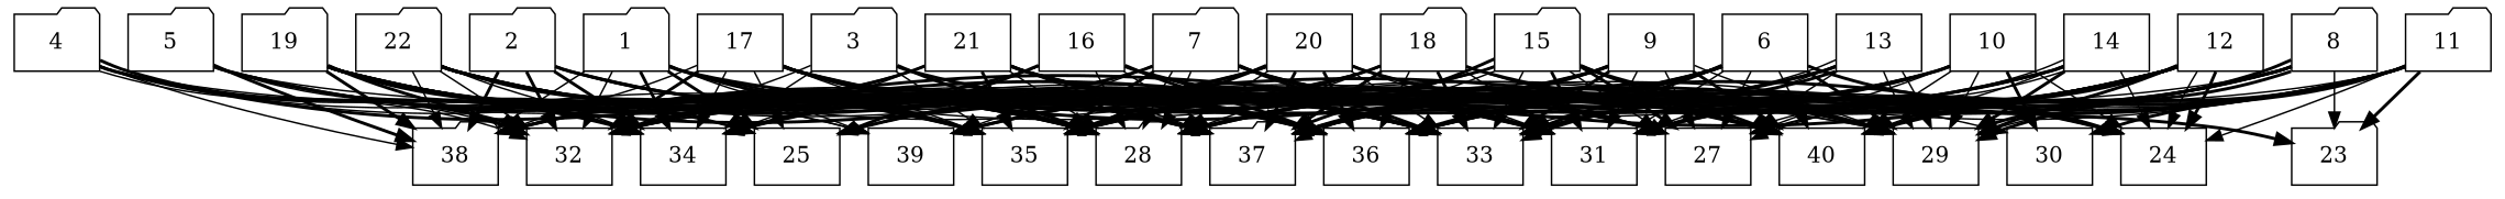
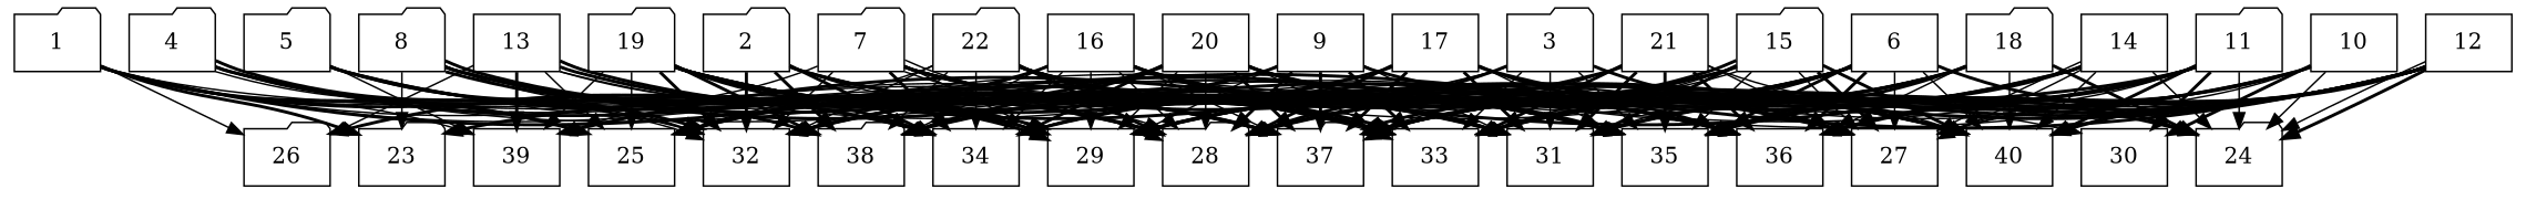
  digraph {
    node [alpha=0.10 shape=box]
    edge [style=solid]
    1 [expect_size=39403520 shape=folder]
    23 [alpha=0.07 expect_size=5502976 shape=folder]
    25 [alpha=0.17 expect_size=15030272]
+   26 [alpha=0.00 expect_size=16391168 shape=folder]
    30 [expect_size=13340672]
    31 [alpha=0.14 expect_size=16794624]
    32 [expect_size=35636224]
    34 [alpha=0.11 expect_size=8246272]
    35 [alpha=0.12 expect_size=46216192]
    37 [alpha=0.06 expect_size=38625280 shape=folder]
    38 [alpha=0.03 expect_size=46940160 shape=folder]
    39 [alpha=0.01 expect_size=39040000]
    2 [alpha=0.14 expect_size=22032384 shape=folder]
    29 [alpha=0.08 expect_size=38298624]
    33 [alpha=0.11 expect_size=39469056]
    3 [alpha=0.14 expect_size=32380928 shape=folder]
    27 [alpha=0.04 expect_size=42167296]
    28 [alpha=0.17 expect_size=12762112 shape=folder]
    4 [alpha=0.01 expect_size=15119360 shape=folder]
    5 [alpha=0.16 expect_size=31432704 shape=folder]
    36 [alpha=0.08 expect_size=38011904]
    6 [alpha=0.04 expect_size=13046784]
-   24 [alpha=0.16 expect_size=30099456]
+   24 [alpha=0.16 expect_size=30099456 shape=folder]
    40 [alpha=0.03 expect_size=10593280]
    7 [alpha=0.19 expect_size=51312640 shape=folder]
    8 [alpha=0.01 expect_size=28512256 shape=folder]
    9 [alpha=0.04 expect_size=48095232]
    10 [expect_size=31678464]
    11 [alpha=0.11 expect_size=8845312 shape=folder]
    12 [alpha=0.15 expect_size=32299008]
    13 [expect_size=17976320]
    14 [alpha=0.14 expect_size=50635776]
    15 [alpha=0.01 expect_size=6245376 shape=folder]
    16 [alpha=0.11 expect_size=43940864]
    17 [alpha=0.08 expect_size=6705152]
    18 [alpha=0.11 expect_size=51337216 shape=folder]
    19 [alpha=0.09 expect_size=6752256 shape=folder]
    20 [alpha=0.01 expect_size=15294464]
    21 [alpha=0.08 expect_size=39355392]
    22 [alpha=0.02 expect_size=17041408 shape=folder]
    1 -> 23 [style=bold]
    1 -> 25 [style=bold]
+   1 -> 26
    1 -> 30
    1 -> 31
    1 -> 32
    1 -> 34 [style=bold]
    1 -> 35 [style=bold]
    1 -> 37
    1 -> 38
    1 -> 39
    2 -> 31
    2 -> 32 [style=bold]
    2 -> 34 [style=bold]
    2 -> 35
    2 -> 37 [style=bold]
    2 -> 38 [style=bold]
    2 -> 29
    2 -> 33 [style=bold]
    3 -> 31
    3 -> 32
    3 -> 34
    3 -> 35
    3 -> 33
    3 -> 27 [style=bold]
    3 -> 28 [style=bold]
    4 -> 25
    4 -> 32
    4 -> 32 [style=bold]
    4 -> 34 [style=bold]
    4 -> 35
    4 -> 37
    4 -> 38
    4 -> 29
    4 -> 33 [style=bold]
    5 -> 32
    5 -> 34
    5 -> 37 [style=bold]
    5 -> 38 [style=bold]
    5 -> 39
    5 -> 29
    5 -> 28 [style=bold]
    5 -> 36
    6 -> 31
    6 -> 34 [style=bold]
    6 -> 35 [style=bold]
    6 -> 37 [style=bold]
    6 -> 39
    6 -> 29 [style=bold]
    6 -> 33 [style=bold]
    6 -> 27
    6 -> 28 [style=bold]
    6 -> 36 [style=bold]
    6 -> 24 [style=bold]
    6 -> 40
    7 -> 31 [style=bold]
    7 -> 32
    7 -> 34 [style=bold]
    7 -> 35 [style=bold]
    7 -> 39
    7 -> 29
    7 -> 33 [style=bold]
    7 -> 27 [style=bold]
    7 -> 28
    7 -> 28
    8 -> 23
    8 -> 31 [style=bold]
    8 -> 32
    8 -> 29 [style=bold]
    8 -> 29 [style=bold]
    8 -> 28 [style=bold]
    8 -> 36 [style=bold]
    9 -> 25 [style=bold]
    9 -> 31
    9 -> 37 [style=bold]
    9 -> 38
    9 -> 29
    9 -> 33 [style=bold]
    9 -> 27
    9 -> 28 [style=bold]
    9 -> 40 [style=bold]
    10 -> 25
    10 -> 30 [style=bold]
    10 -> 31
    10 -> 34
    10 -> 35
    10 -> 37 [style=bold]
    10 -> 29
    10 -> 33 [style=bold]
    10 -> 27
    10 -> 36
    10 -> 24
    10 -> 40
    11 -> 23 [style=bold]
    11 -> 30 [style=bold]
    11 -> 31 [style=bold]
    11 -> 32
    11 -> 35
    11 -> 37 [style=bold]
    11 -> 29
    11 -> 33
    11 -> 27
    11 -> 36 [style=bold]
    11 -> 24
    11 -> 40 [style=bold]
    12 -> 31
    12 -> 32 [style=bold]
    12 -> 35 [style=bold]
    12 -> 37 [style=bold]
    12 -> 29 [style=bold]
    12 -> 33 [style=bold]
    12 -> 27
    12 -> 28 [style=bold]
    12 -> 36 [style=bold]
    12 -> 24
    12 -> 24 [style=bold]
    12 -> 40 [style=bold]
    13 -> 25
+   13 -> 26
    13 -> 31
    13 -> 37 [style=bold]
    13 -> 39 [style=bold]
    13 -> 29
    13 -> 29
    13 -> 33
    13 -> 33 [style=bold]
    13 -> 27
    14 -> 31
    14 -> 35 [style=bold]
    14 -> 37
    14 -> 39 [style=bold]
    14 -> 29 [style=bold]
    14 -> 33
    14 -> 27
    14 -> 27
    14 -> 28
    14 -> 24
    14 -> 40
    15 -> 31 [style=bold]
    15 -> 32
    15 -> 35
    15 -> 37 [style=bold]
    15 -> 37
    15 -> 38 [style=bold]
    15 -> 29 [style=bold]
    15 -> 33
    15 -> 27
    15 -> 27 [style=bold]
    15 -> 40 [style=bold]
    16 -> 25 [style=bold]
+   16 -> 31 [style=bold]
    16 -> 32
    16 -> 34
    16 -> 37
    16 -> 38
    16 -> 29
    16 -> 33
    16 -> 27
    16 -> 28
    16 -> 36 [style=bold]
    16 -> 40 [style=bold]
    17 -> 25
    17 -> 31 [style=bold]
    17 -> 32 [style=bold]
    17 -> 34
    17 -> 35
    17 -> 37 [style=bold]
    17 -> 38
    17 -> 27
    17 -> 28 [style=bold]
    17 -> 36 [style=bold]
    17 -> 24 [style=bold]
    18 -> 31
    18 -> 34
    18 -> 35 [style=bold]
    18 -> 37 [style=bold]
    18 -> 38
    18 -> 33 [style=bold]
    18 -> 28
    18 -> 36
    18 -> 24 [style=bold]
    18 -> 40
    19 -> 25
    19 -> 32 [style=bold]
    19 -> 34 [style=bold]
    19 -> 35 [style=bold]
    19 -> 37 [style=bold]
    19 -> 38 [style=bold]
    19 -> 39
+   19 -> 29 [style=bold]
    19 -> 33 [style=bold]
    19 -> 28 [style=bold]
    19 -> 36 [style=bold]
    19 -> 40 [style=bold]
    20 -> 25
+   20 -> 26 [style=bold]
    20 -> 31
    20 -> 34 [style=bold]
    20 -> 35 [style=bold]
    20 -> 37 [style=bold]
    20 -> 38 [style=bold]
    20 -> 29
    20 -> 33
    20 -> 27
    20 -> 28
    20 -> 36 [style=bold]
    20 -> 40 [style=bold]
    21 -> 31 [style=bold]
    21 -> 32 [style=bold]
    21 -> 34
    21 -> 35 [style=bold]
    21 -> 37
    21 -> 38
    21 -> 33 [style=bold]
    21 -> 27
    21 -> 28
    21 -> 36 [style=bold]
    21 -> 40
    22 -> 25
    22 -> 31 [style=bold]
    22 -> 32
    22 -> 34
    22 -> 35 [style=bold]
    22 -> 38
    22 -> 33 [style=bold]
    22 -> 27
    22 -> 28 [style=bold]
    22 -> 36 [style=bold]
  }
